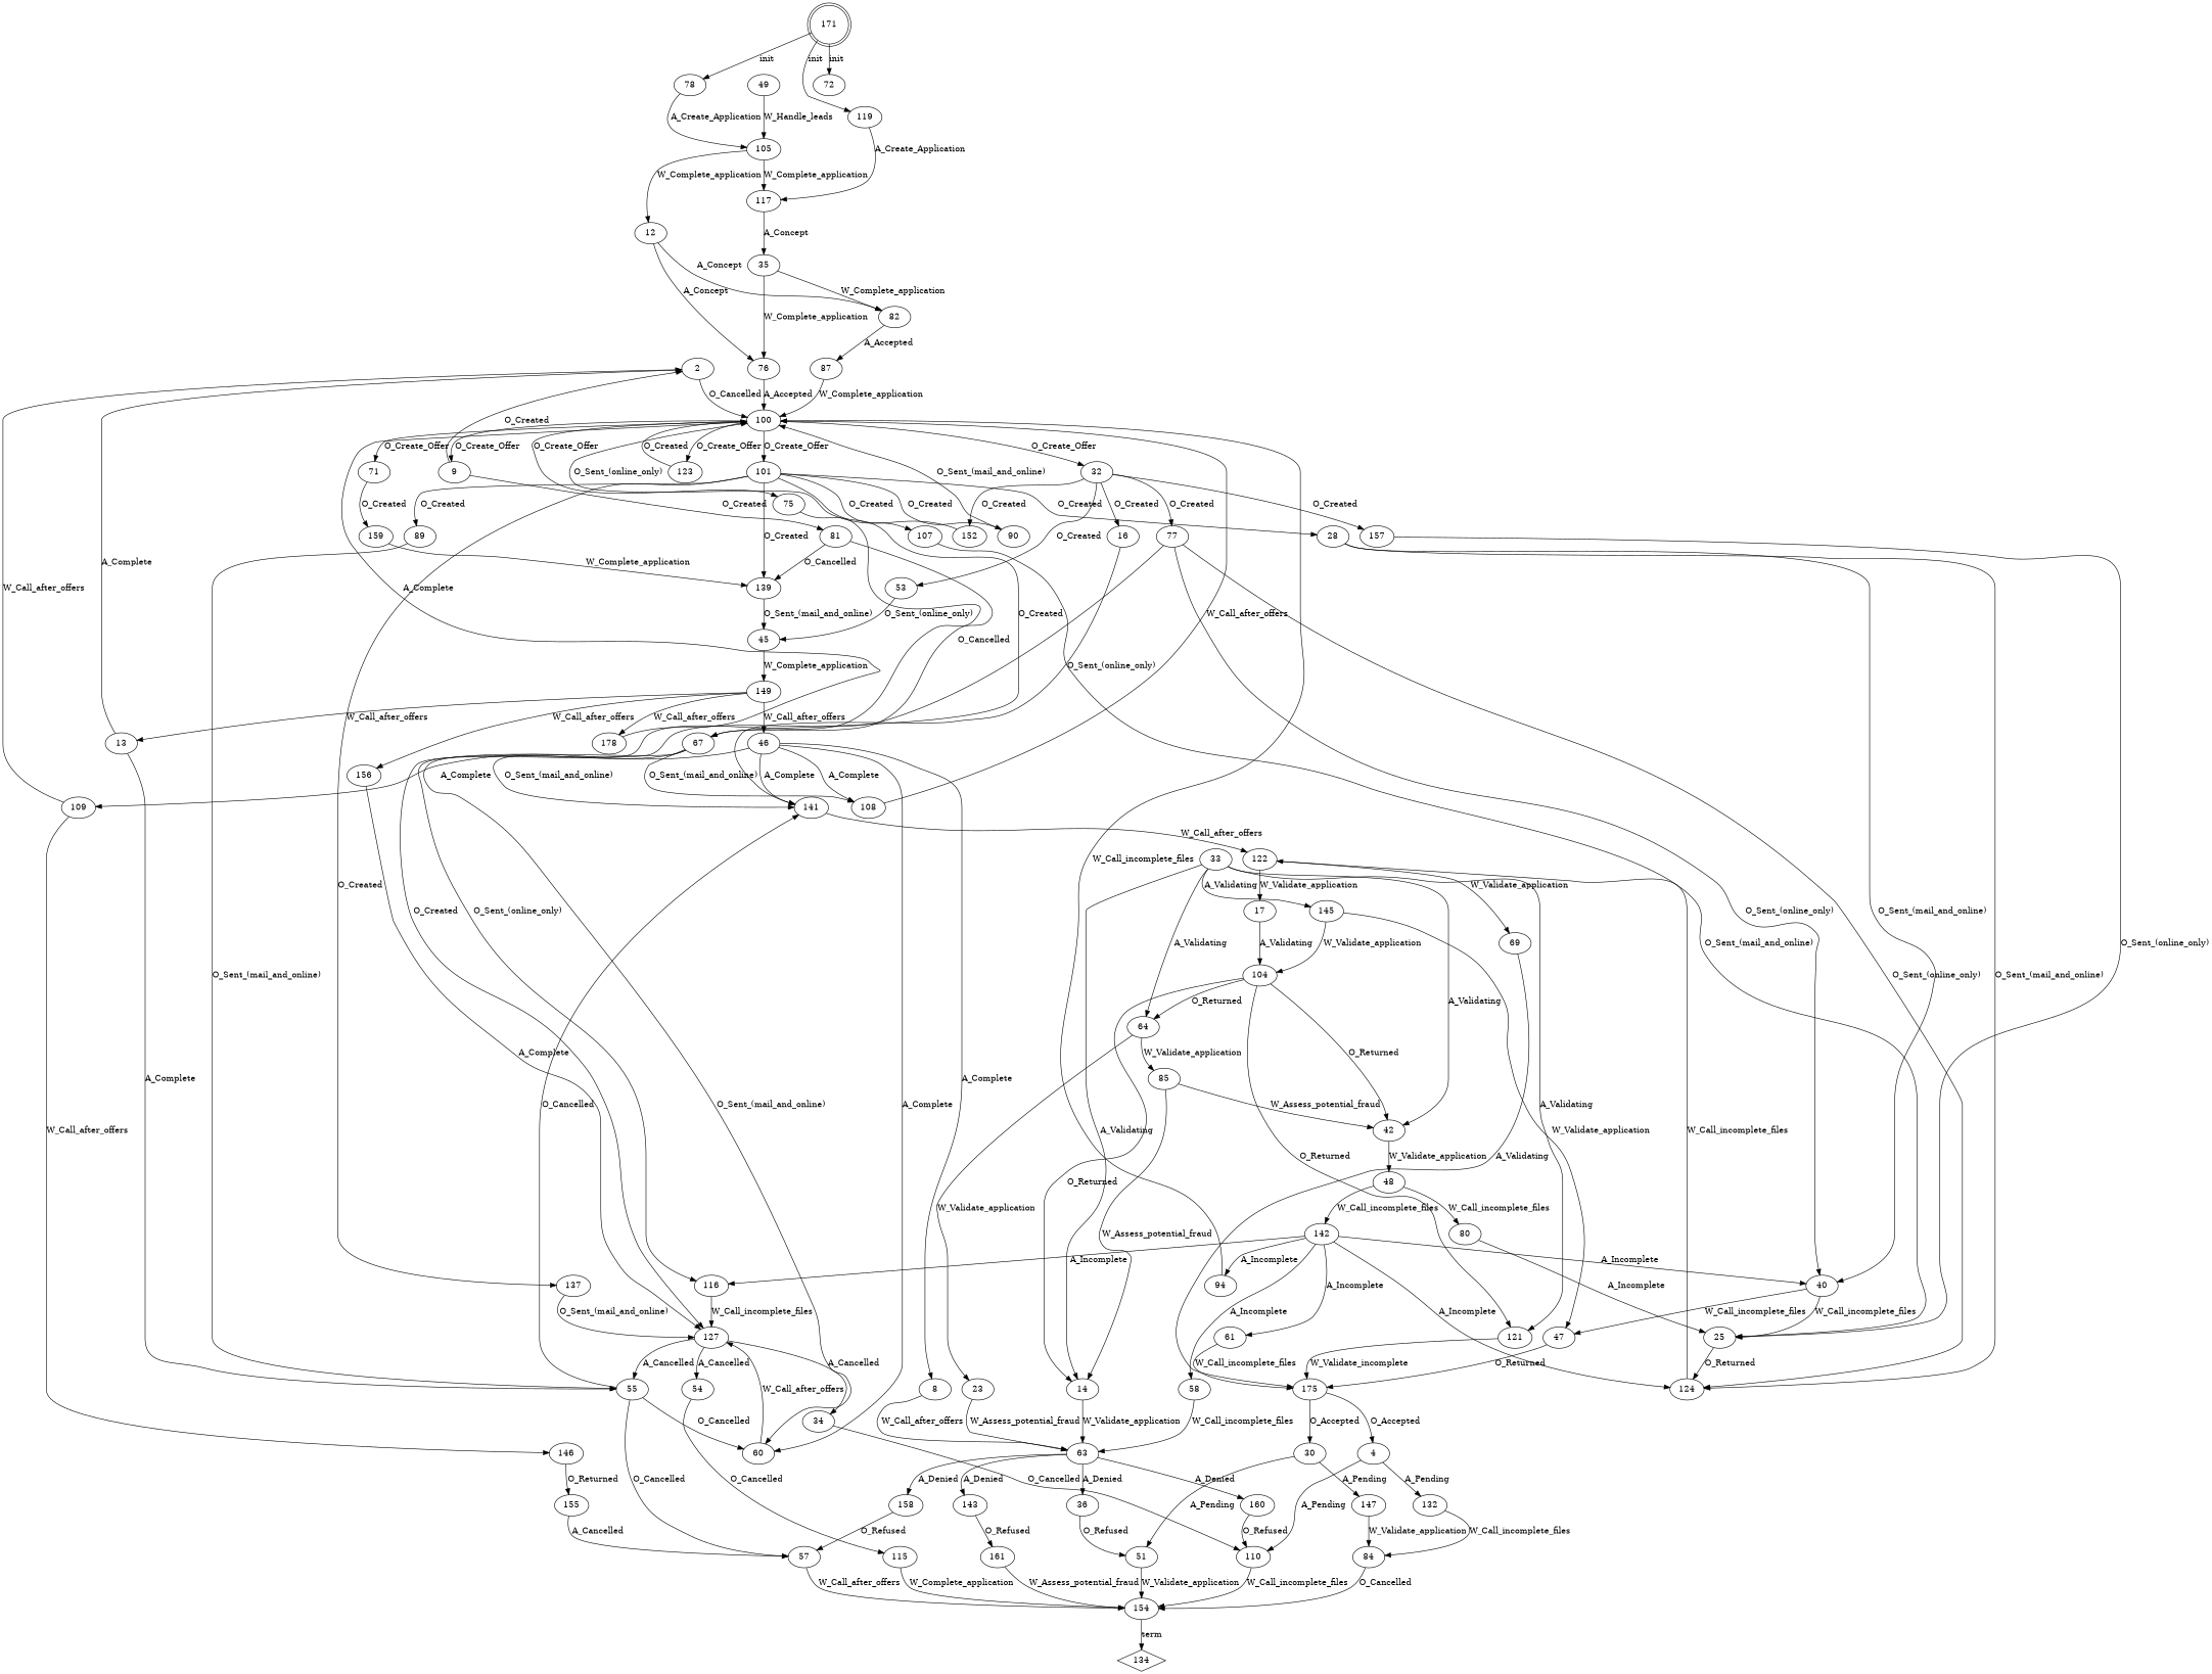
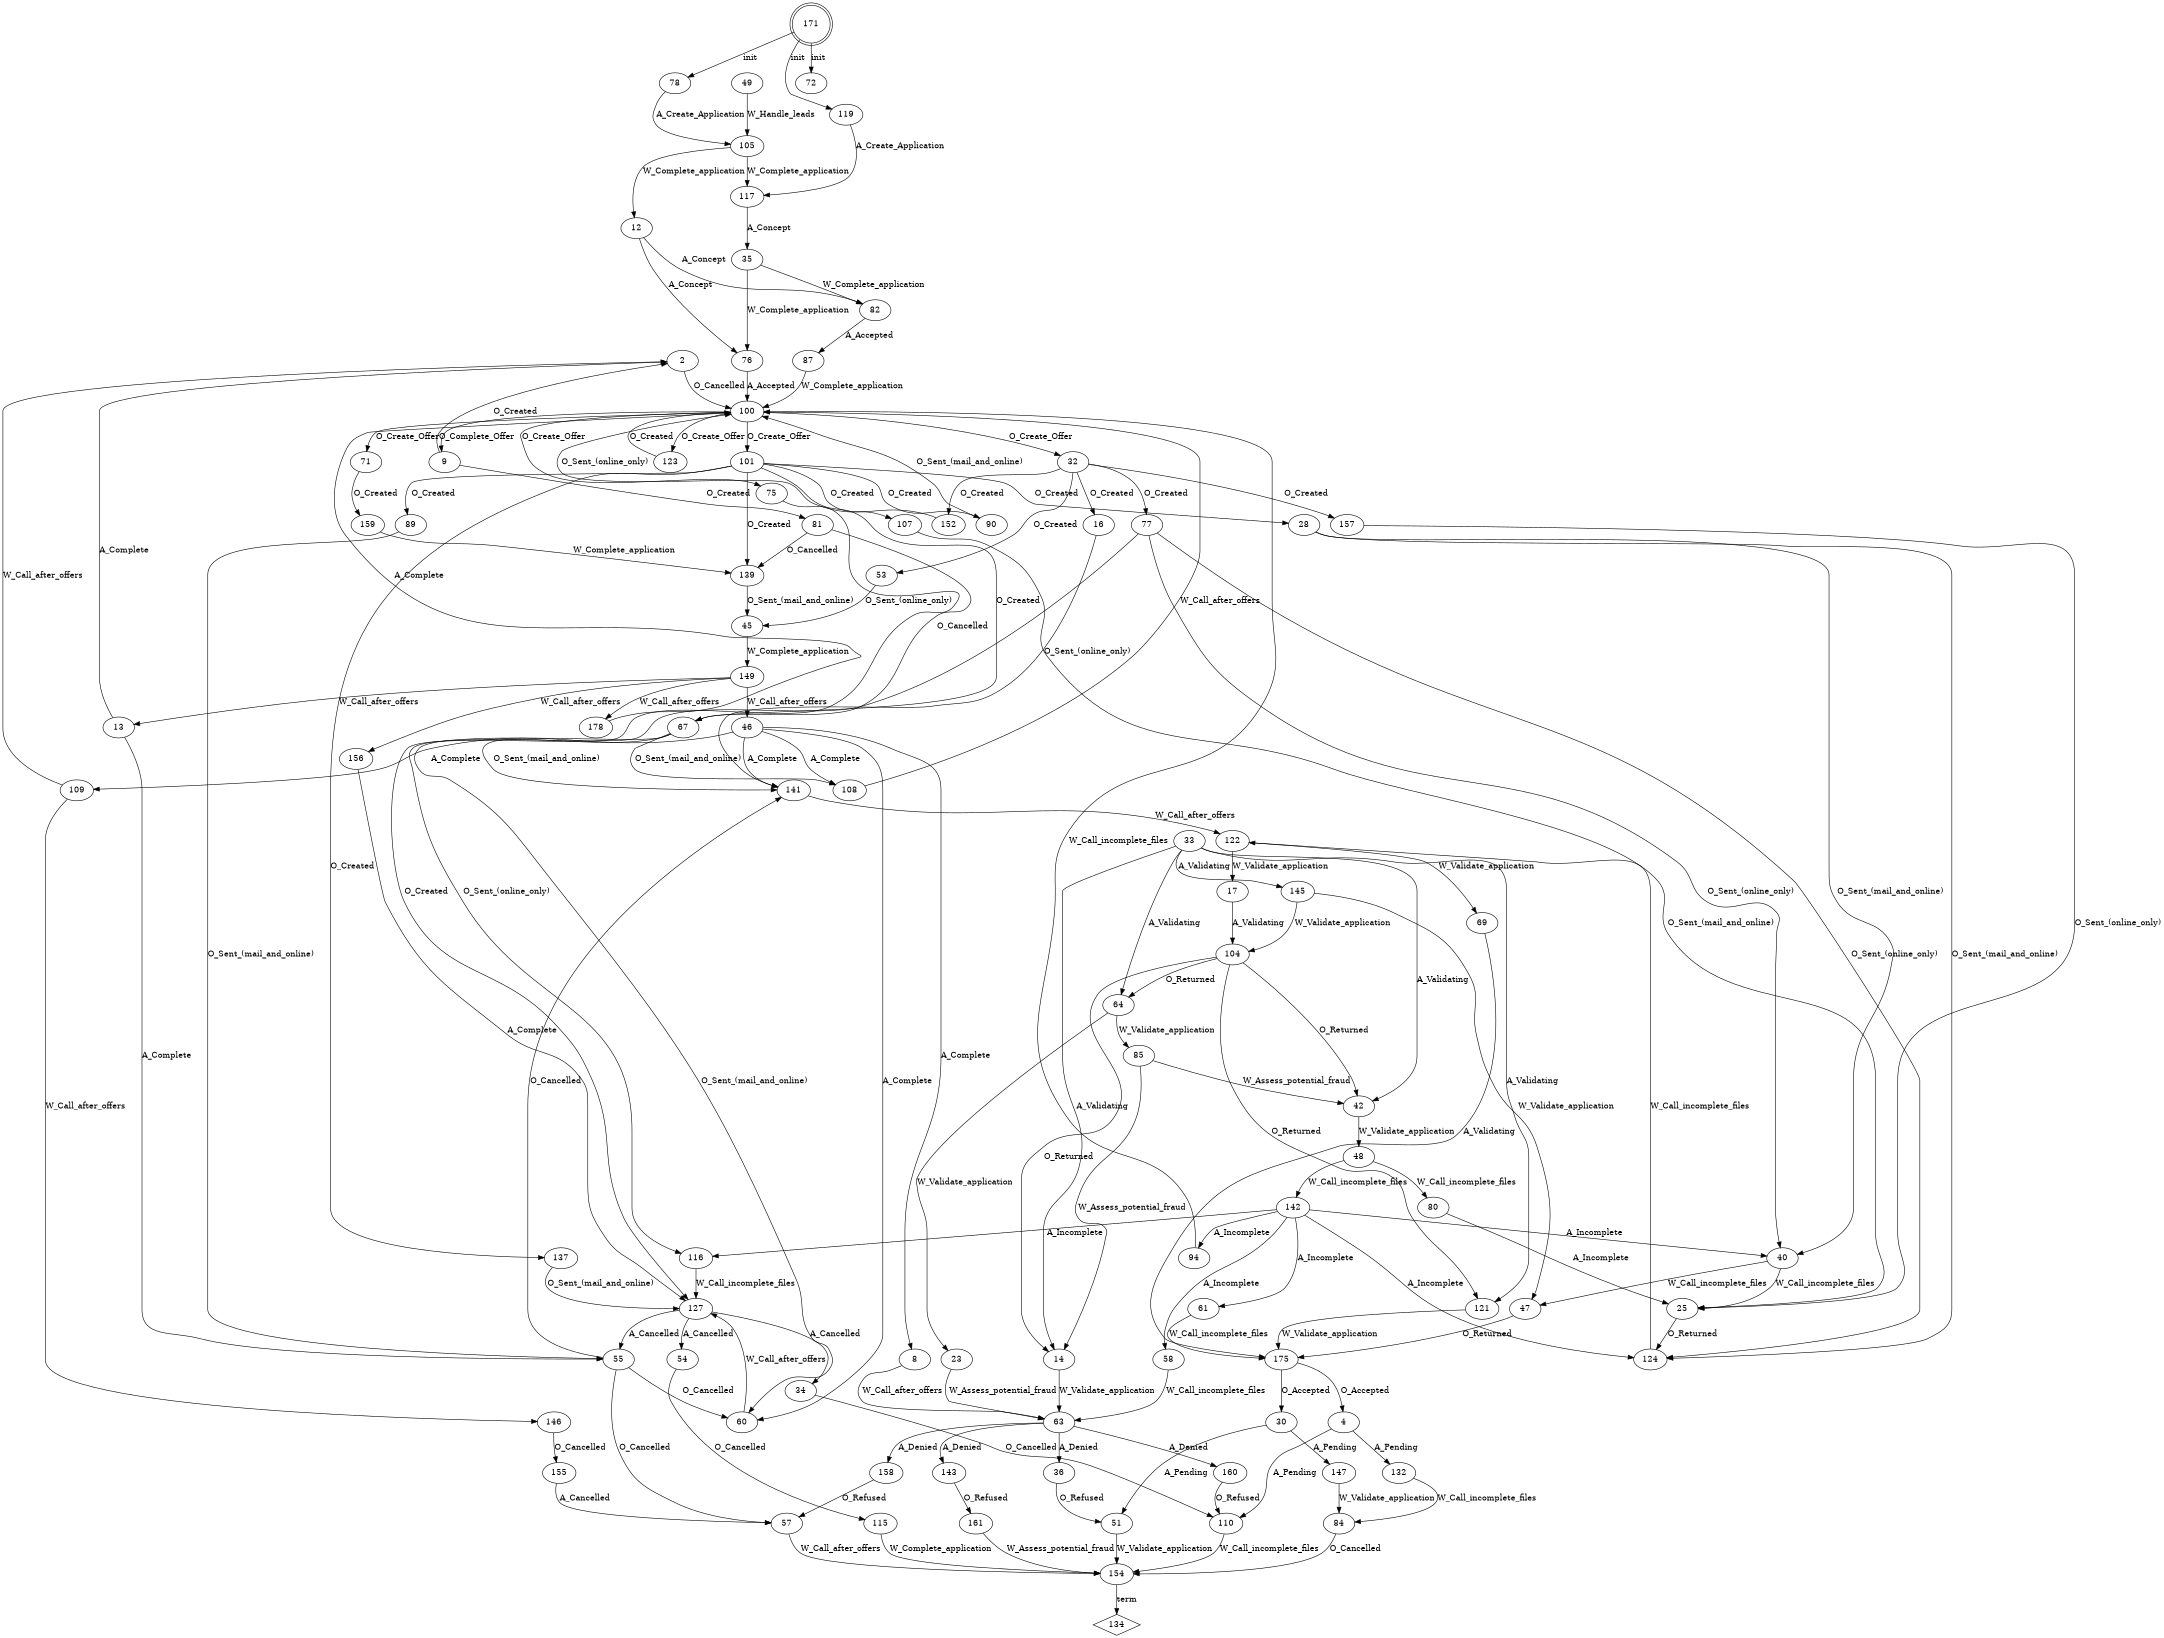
  strict digraph {
    edge [weight=102]
    2
    100
    9
    32
    71
    75
    101
    123
    4
    110
    132
    154
    84
    8
    63
    36
    143
    158
    160
    81
    67
    139
    12
    76
    82
    87
    13
    55
    141
    60
    57
    14
    16
    122
    17
    104
    42
    64
    121
    23
    25
    124
    28
    40
    47
    30
    51
    147
    53
    77
    152
    157
    45
    116
    33
    145
    48
    85
    175
    34
    35
    80
    142
    149
    46
    156
    178
    108
    109
    127
    146
    58
    61
    94
    49
    105
    117
    134 [shape=diamond]
    54
    115
    161
    69
    159
    78
    89
    90
    107
    137
    155
    119
    171 [shape=doublecircle]
    72
    2 -> 100 [label=O_Cancelled weight=688]
-   100 -> 9 [label=O_Create_Offer weight=704]
+   100 -> 9 [label=O_Complete_Offer weight=704]
    100 -> 32 [label=O_Create_Offer weight=1895]
    100 -> 71 [label=O_Create_Offer weight=722]
    100 -> 75 [label=O_Create_Offer weight=79]
    100 -> 101 [label=O_Create_Offer weight=35604]
    100 -> 123 [label=O_Create_Offer weight=3887]
    9 -> 2 [label=O_Created weight=308]
    9 -> 81 [label=O_Created weight=330]
    32 -> 16 [label=O_Created weight=295]
    32 -> 53 [label=O_Created weight=433]
    32 -> 77 [label=O_Created weight=849]
    32 -> 152 [label=O_Created weight=87]
    32 -> 157 [label=O_Created weight=119]
    71 -> 159 [label=O_Created weight=590]
    75 -> 127 [label=O_Created weight=79]
    101 -> 67 [label=O_Created weight=3270]
    101 -> 139 [label=O_Created weight=30135]
    101 -> 28 [label=O_Created weight=738]
    101 -> 89 [label=O_Created weight=360]
    101 -> 90 [label=O_Created weight=396]
    101 -> 107 [label=O_Created weight=99]
    101 -> 137 [label=O_Created weight=539]
    123 -> 100 [label=O_Created weight=3887]
    4 -> 110 [label=A_Pending weight=3511]
    4 -> 132 [label=A_Pending weight=1423]
    110 -> 154 [label=W_Call_incomplete_files weight=4676]
    132 -> 84 [label=W_Call_incomplete_files weight=1423]
    154 -> 134 [label=term weight=31509]
    84 -> 154 [label=O_Cancelled weight=4436]
    8 -> 63 [label=W_Call_after_offers weight=84]
    63 -> 36 [label=A_Denied weight=3289]
    63 -> 143 [label=A_Denied]
    63 -> 158 [label=A_Denied weight=109]
    63 -> 160 [label=A_Denied weight=195]
    36 -> 51 [label=O_Refused weight=3288]
    143 -> 161 [label=O_Refused]
    158 -> 57 [label=O_Refused weight=109]
    160 -> 110 [label=O_Refused weight=194]
    81 -> 67 [label=O_Cancelled weight=132]
    81 -> 139 [label=O_Cancelled weight=179]
    67 -> 141 [label="O_Sent_(mail_and_online)" weight=2736]
    67 -> 60 [label="O_Sent_(mail_and_online)" weight=443]
    67 -> 108 [label="O_Sent_(mail_and_online)" weight=247]
    139 -> 45 [label="O_Sent_(mail_and_online)" weight=30912]
    12 -> 76 [label=A_Concept weight=8840]
    12 -> 82 [label=A_Concept weight=391]
    76 -> 100 [label=A_Accepted weight=29966]
    82 -> 87 [label=A_Accepted weight=1533]
    87 -> 100 [label=W_Complete_application weight=1575]
    13 -> 2 [label=A_Complete weight=123]
    13 -> 55 [label=A_Complete weight=149]
    55 -> 141 [label=O_Cancelled weight=320]
    55 -> 60 [label=O_Cancelled weight=81]
    55 -> 57 [label=O_Cancelled weight=9204]
    141 -> 122 [label=W_Call_after_offers weight=21880]
    60 -> 127 [label=W_Call_after_offers weight=8529]
    57 -> 154 [label=W_Call_after_offers weight=9457]
    14 -> 63 [label=W_Validate_application weight=3252]
    16 -> 141 [label="O_Sent_(online_only)" weight=247]
    122 -> 17 [label=W_Validate_application weight=20673]
    122 -> 69 [label=W_Validate_application weight=198]
    17 -> 104 [label=A_Validating weight=20658]
    104 -> 14 [label=O_Returned weight=2130]
    104 -> 42 [label=O_Returned weight=13992]
    104 -> 64 [label=O_Returned weight=167]
    104 -> 121 [label=O_Returned weight=4784]
    42 -> 48 [label=W_Validate_application weight=23052]
    64 -> 23 [label=W_Validate_application weight=82]
    64 -> 85 [label=W_Validate_application weight=166]
-   121 -> 175 [label=W_Validate_incomplete weight=11738]
+   121 -> 175 [label=W_Validate_application weight=11738]
    23 -> 63 [label=W_Assess_potential_fraud]
    25 -> 124 [label=O_Returned weight=1448]
    124 -> 122 [label=W_Call_incomplete_files weight=16929]
    28 -> 124 [label="O_Sent_(mail_and_online)" weight=514]
    28 -> 40 [label="O_Sent_(mail_and_online)" weight=150]
    40 -> 25 [label=W_Call_incomplete_files weight=607]
    40 -> 47 [label=W_Call_incomplete_files weight=112]
    47 -> 175 [label=O_Returned weight=483]
    30 -> 51 [label=A_Pending weight=9279]
    30 -> 147 [label=A_Pending weight=3012]
    51 -> 154 [label=W_Validate_application weight=12662]
    147 -> 84 [label=W_Validate_application weight=3011]
    53 -> 45 [label="O_Sent_(online_only)" weight=450]
    77 -> 124 [label="O_Sent_(online_only)" weight=605]
    77 -> 40 [label="O_Sent_(online_only)" weight=147]
    77 -> 116 [label="O_Sent_(online_only)" weight=57]
    152 -> 100 [label="O_Sent_(online_only)" weight=88]
    157 -> 25 [label="O_Sent_(online_only)" weight=98]
    45 -> 149 [label=W_Complete_application weight=31362]
    116 -> 127 [label=W_Call_incomplete_files weight=869]
    33 -> 14 [label=A_Validating weight=1069]
    33 -> 42 [label=A_Validating weight=8882]
    33 -> 64 [label=A_Validating weight=74]
    33 -> 121 [label=A_Validating weight=6937]
    33 -> 145 [label=A_Validating weight=870]
    145 -> 104 [label=W_Validate_application weight=559]
    145 -> 47 [label=W_Validate_application weight=340]
    48 -> 80 [label=W_Call_incomplete_files weight=746]
    48 -> 142 [label=W_Call_incomplete_files weight=22277]
    85 -> 14 [label=W_Assess_potential_fraud weight=50]
    85 -> 42 [label=W_Assess_potential_fraud weight=91]
    175 -> 4 [label=O_Accepted weight=4935]
    175 -> 30 [label=O_Accepted weight=12291]
    34 -> 110 [label=O_Cancelled weight=882]
    35 -> 76 [label=W_Complete_application weight=21098]
    35 -> 82 [label=W_Complete_application weight=1147]
    80 -> 25 [label=A_Incomplete weight=745]
    142 -> 124 [label=A_Incomplete weight=14324]
    142 -> 40 [label=A_Incomplete weight=422]
    142 -> 116 [label=A_Incomplete weight=737]
    142 -> 58 [label=A_Incomplete weight=178]
    142 -> 61 [label=A_Incomplete weight=4761]
    142 -> 94 [label=A_Incomplete weight=1701]
    149 -> 13 [label=W_Call_after_offers weight=287]
    149 -> 46 [label=W_Call_after_offers weight=30396]
    149 -> 156 [label=W_Call_after_offers weight=57]
    149 -> 178 [label=W_Call_after_offers weight=521]
    46 -> 8 [label=A_Complete weight=79]
    46 -> 141 [label=A_Complete weight=18513]
    46 -> 60 [label=A_Complete weight=7960]
    46 -> 108 [label=A_Complete weight=3609]
    46 -> 109 [label=A_Complete weight=182]
    156 -> 127 [label=A_Complete weight=57]
    178 -> 100 [label=A_Complete weight=521]
    108 -> 100 [label=W_Call_after_offers weight=3931]
    109 -> 2 [label=W_Call_after_offers]
    109 -> 146 [label=W_Call_after_offers weight=80]
    127 -> 55 [label=A_Cancelled weight=9205]
    127 -> 34 [label=A_Cancelled weight=882]
    127 -> 54 [label=A_Cancelled weight=96]
-   146 -> 155 [label=O_Returned weight=93]
+   146 -> 155 [label=O_Cancelled weight=93]
    58 -> 63 [label=W_Call_incomplete_files weight=185]
    61 -> 175 [label=W_Call_incomplete_files weight=4783]
    94 -> 100 [label=W_Call_incomplete_files weight=1819]
    49 -> 105 [label=W_Handle_leads weight=20423]
    105 -> 12 [label=W_Complete_application weight=9231]
    105 -> 117 [label=W_Complete_application weight=18875]
    117 -> 35 [label=A_Concept weight=22237]
    54 -> 115 [label=O_Cancelled weight=94]
    115 -> 154 [label=W_Complete_application weight=144]
    161 -> 154 [label=W_Assess_potential_fraud]
    69 -> 175 [label=A_Validating weight=198]
    159 -> 139 [label=W_Complete_application weight=596]
    78 -> 105 [label=A_Create_Application weight=7697]
    89 -> 55 [label="O_Sent_(mail_and_online)" weight=272]
    90 -> 100 [label="O_Sent_(mail_and_online)" weight=406]
    107 -> 25 [label="O_Sent_(mail_and_online)" weight=84]
    137 -> 127 [label="O_Sent_(mail_and_online)" weight=546]
    155 -> 57 [label=A_Cancelled weight=103]
    119 -> 117 [label=A_Create_Application weight=3389]
    171 -> 78 [label=init weight=7697]
    171 -> 119 [label=init weight=3389]
    171 -> 72 [label=init weight=20423]
  }
